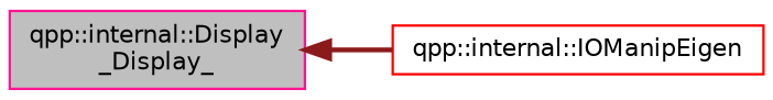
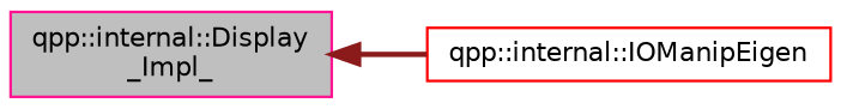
  digraph {
    rankdir=LR
    node [fontname=Helvetica fontsize=10 shape=record style=filled]
-   n1 [color=deeppink fillcolor=grey75 fontcolor=black height=0.2 label="qpp::internal::Display\l_Display_" width=0.4]
+   n1 [color=deeppink fillcolor=grey75 fontcolor=black height=0.2 label="qpp::internal::Display\l_Impl_" width=0.4]
    n2 [color=red fillcolor=white height=0.2 label="qpp::internal::IOManipEigen" width=0.4]
    n1 -> n2 [color=firebrick4 dir=back fontname=Helvetica fontsize=10 labelfontname=Helvetica labelfontsize=10 style=bold]
  }
